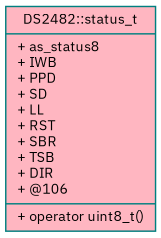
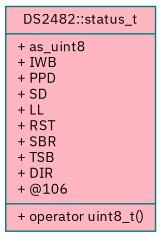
  digraph {
    fontname="IBM Plex Sans"
-   n1 [color=teal fillcolor=lightpink fontcolor=black fontname="IBM Plex Sans" fontsize=10 height=0.2 label="{DS2482::status_t\n|+ as_status8\l+ IWB\l+ PPD\l+ SD\l+ LL\l+ RST\l+ SBR\l+ TSB\l+ DIR\l+ @106\l|+ operator uint8_t()\l}" shape=record style=filled width=0.4]
+   n1 [color=teal fillcolor=lightpink fontcolor=black fontname="IBM Plex Sans" fontsize=10 height=0.2 label="{DS2482::status_t\n|+ as_uint8\l+ IWB\l+ PPD\l+ SD\l+ LL\l+ RST\l+ SBR\l+ TSB\l+ DIR\l+ @106\l|+ operator uint8_t()\l}" shape=record style=filled width=0.4]
  }
